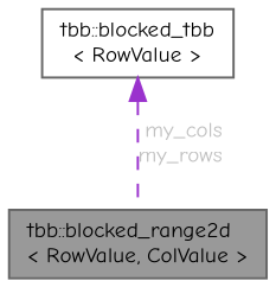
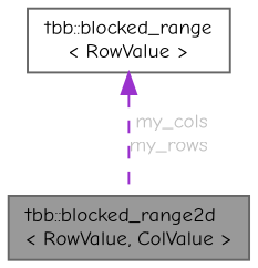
  digraph {
    fontname="Comic Neue"
    node [color=gray40 fontname="Comic Neue" fontsize=10 shape=box style=filled]
    n1 [fillcolor=grey60 fontcolor=black height=0.2 label="tbb::blocked_range2d\l\< RowValue, ColValue \>" width=0.4]
-   n2 [fillcolor=white height=0.2 label="tbb::blocked_tbb\l\< RowValue \>" width=0.4]
+   n2 [fillcolor=white height=0.2 label="tbb::blocked_range\l\< RowValue \>" width=0.4]
    n2 -> n1 [color=darkorchid3 dir=back fontcolor=grey fontname="Comic Neue" fontsize=10 label=" my_cols\nmy_rows" labelfontname=Helvetica labelfontsize=10 style=dashed]
  }
